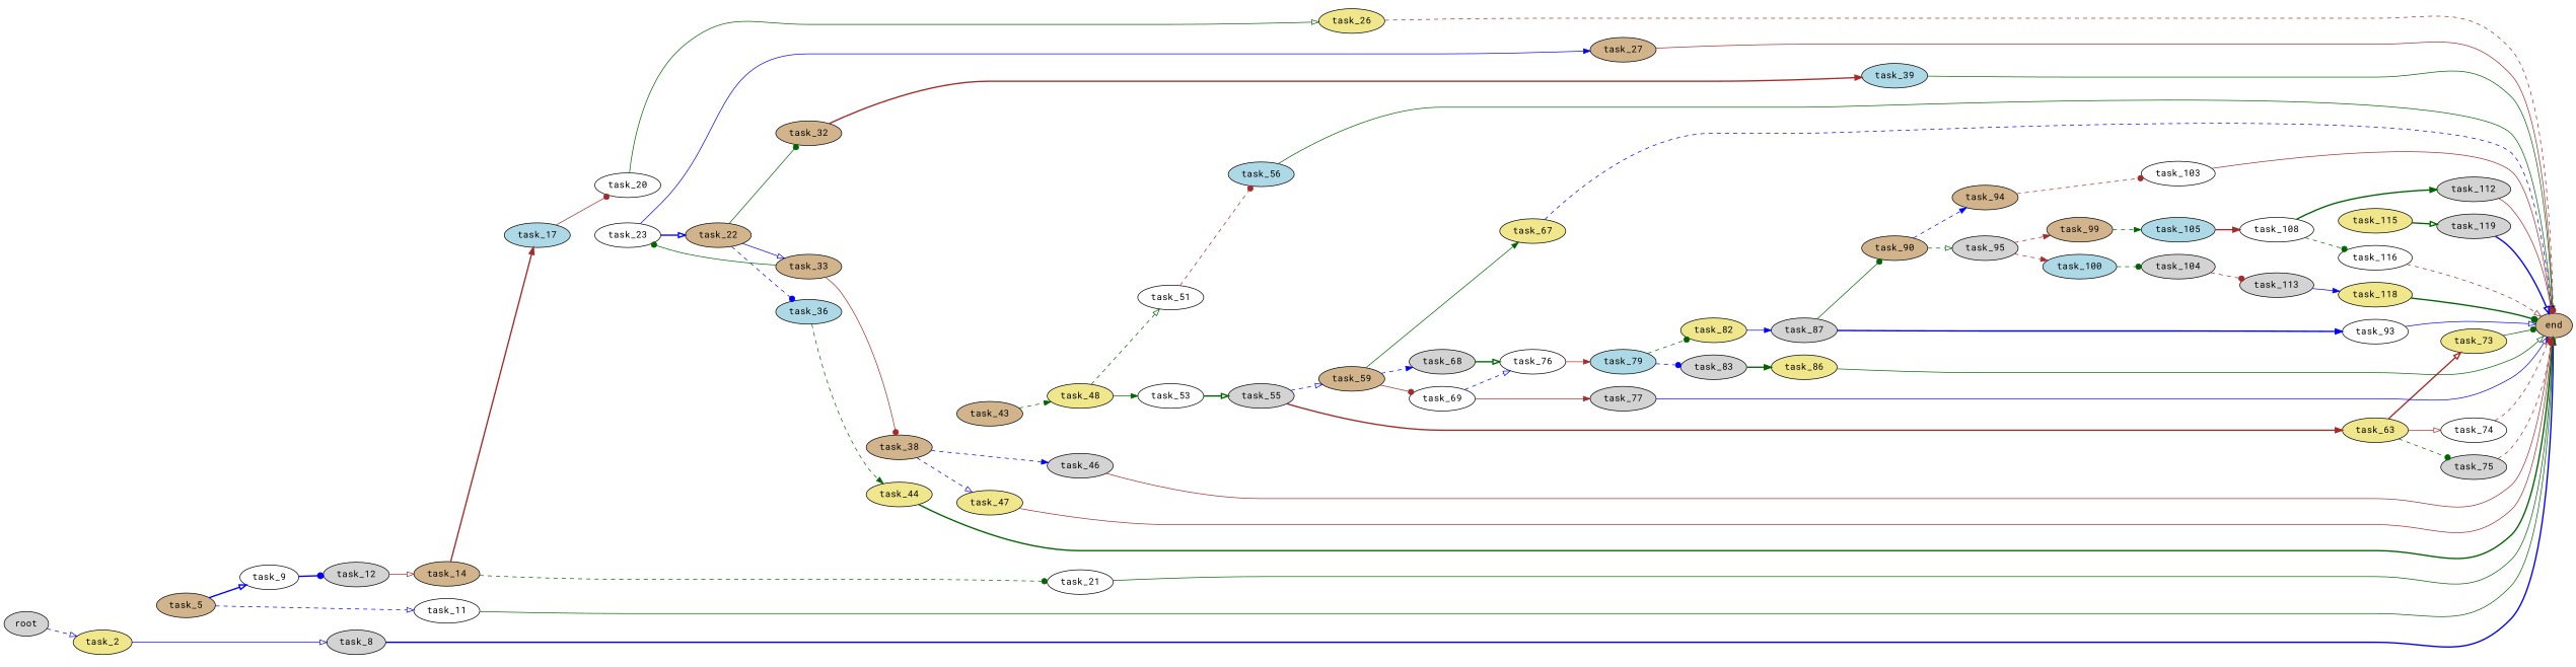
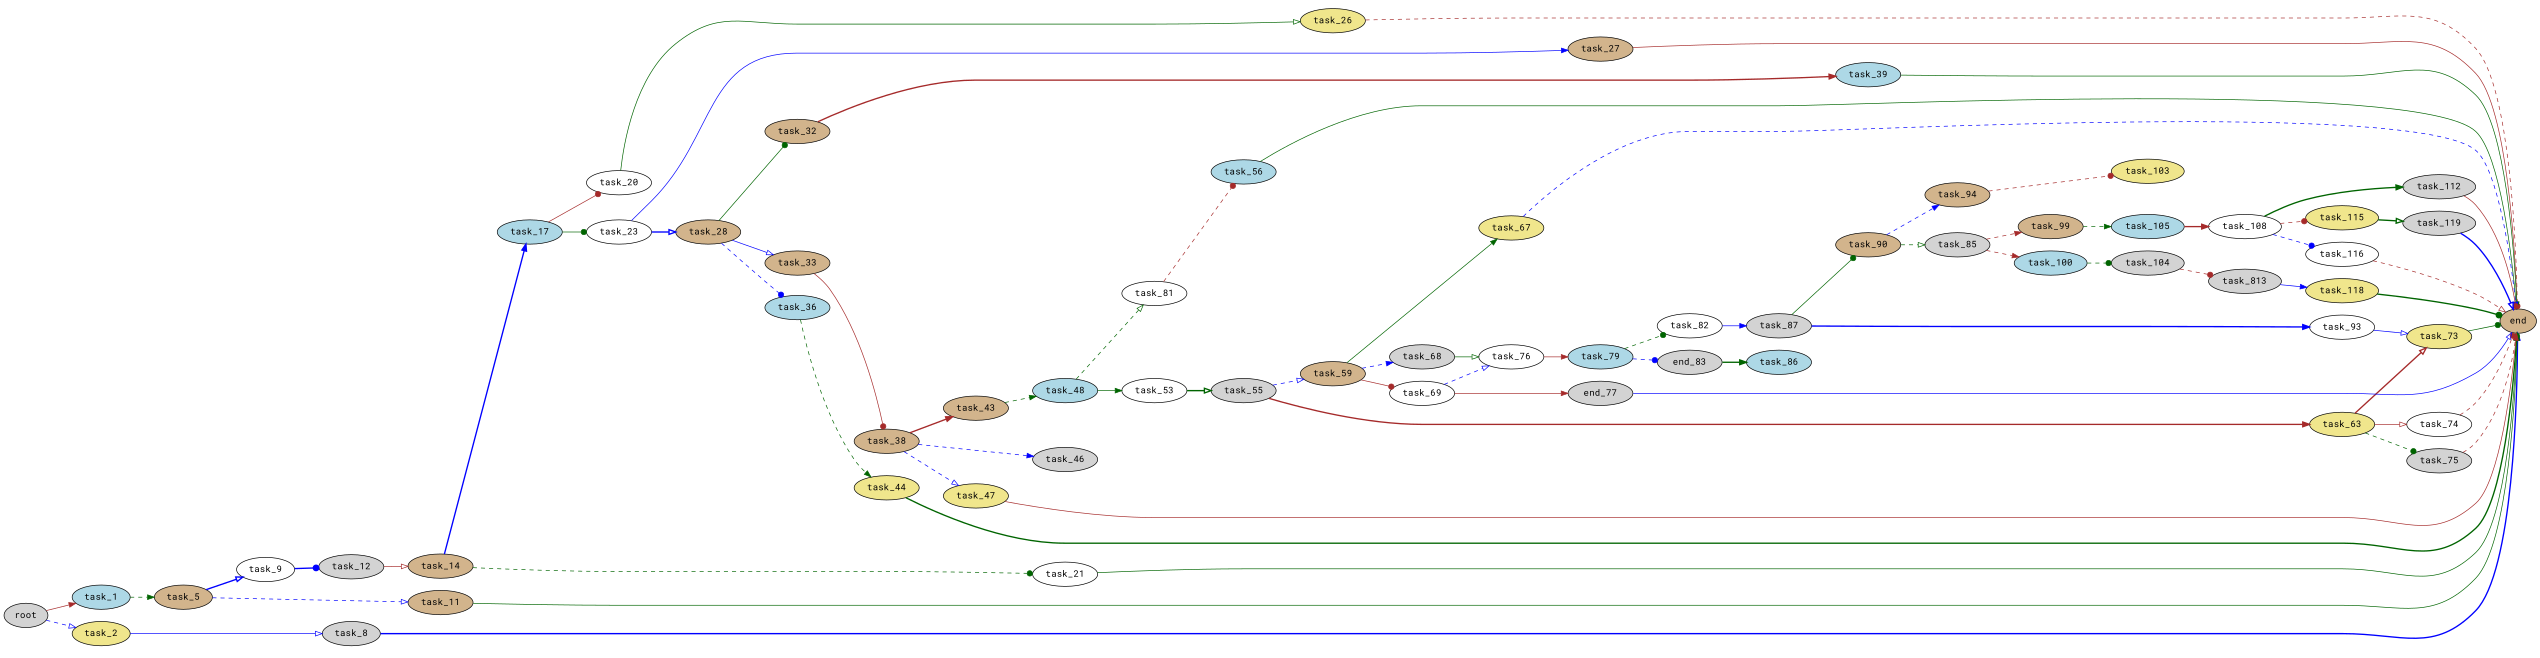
  digraph {
    fontname="Roboto Mono"
    rankdir=LR
    node [fillcolor=lightgrey fontname="Roboto Mono" style=filled]
    edge [arrowhead=normal color=darkgreen fontname="Roboto Mono" style=solid]
+   task_1 [fillcolor=lightblue]
    root
    task_2 [fillcolor=khaki]
    task_5 [fillcolor=tan]
    task_8
    task_9 [fillcolor=white]
-   task_11 [fillcolor=white]
+   task_11 [fillcolor=tan]
    end [fillcolor=tan]
    task_12
    task_14 [fillcolor=tan]
    task_17 [fillcolor=lightblue]
    task_21 [fillcolor=white]
    task_20 [fillcolor=white]
    task_23 [fillcolor=white]
    task_26 [fillcolor=khaki]
    task_27 [fillcolor=tan]
-   task_28 [fillcolor=tan label=task_22]
+   task_28 [fillcolor=tan]
    task_32 [fillcolor=tan]
    task_33 [fillcolor=tan]
    task_36 [fillcolor=lightblue]
    task_39 [fillcolor=lightblue]
    task_38 [fillcolor=tan]
    task_44 [fillcolor=khaki]
    task_43 [fillcolor=tan]
    task_46
    task_47 [fillcolor=khaki]
-   task_48 [fillcolor=khaki]
-   task_51 [fillcolor=white]
+   task_48 [fillcolor=lightblue]
+   task_51 [fillcolor=white label=task_81]
    task_53 [fillcolor=white]
    task_56 [fillcolor=lightblue]
    task_55
    task_59 [fillcolor=tan]
    task_63 [fillcolor=khaki]
    task_67 [fillcolor=khaki]
    task_68
    task_69 [fillcolor=white]
    task_73 [fillcolor=khaki]
    task_74 [fillcolor=white]
    task_75
    task_76 [fillcolor=white]
-   task_77
+   task_77 [label=end_77]
    task_79 [fillcolor=lightblue]
-   task_82 [fillcolor=khaki]
-   task_83
+   task_82 [fillcolor=white]
+   task_83 [label=end_83]
    task_87
-   task_86 [fillcolor=khaki]
+   task_86 [fillcolor=lightblue]
    task_90 [fillcolor=tan]
    task_93 [fillcolor=white]
    task_94 [fillcolor=tan]
-   task_95
-   task_103 [fillcolor=white]
+   task_95 [label=task_85]
+   task_103 [fillcolor=khaki]
    task_99 [fillcolor=tan]
    task_100 [fillcolor=lightblue]
    task_105 [fillcolor=lightblue]
    task_104
    task_108 [fillcolor=white]
-   task_113
+   task_113 [label=task_813]
    task_118 [fillcolor=khaki]
    task_112
    task_115 [fillcolor=khaki]
    task_116 [fillcolor=white]
    task_119
+   task_1 -> task_5 [style=dashed]
+   root -> task_1 [color=brown]
    root -> task_2 [arrowhead=onormal color=blue style=dashed]
    task_2 -> task_8 [arrowhead=onormal color=blue]
    task_5 -> task_9 [arrowhead=onormal color=blue style=bold]
    task_5 -> task_11 [arrowhead=onormal color=blue style=dashed]
    task_8 -> end [arrowhead=onormal color=blue style=bold]
    task_9 -> task_12 [arrowhead=dot color=blue style=bold]
    task_11 -> end
    task_12 -> task_14 [arrowhead=onormal color=brown]
-   task_14 -> task_17 [color=brown style=bold]
+   task_14 -> task_17 [color=blue style=bold]
    task_14 -> task_21 [arrowhead=dot style=dashed]
    task_17 -> task_20 [arrowhead=dot color=brown]
-   task_33 -> task_23 [arrowhead=dot]
+   task_17 -> task_23 [arrowhead=dot]
    task_21 -> end [arrowhead=dot]
    task_20 -> task_26 [arrowhead=onormal]
    task_23 -> task_27 [color=blue]
    task_23 -> task_28 [arrowhead=onormal color=blue style=bold]
    task_26 -> end [arrowhead=dot color=brown style=dashed]
    task_27 -> end [arrowhead=dot color=brown]
    task_28 -> task_32 [arrowhead=dot]
    task_28 -> task_33 [arrowhead=onormal color=blue]
    task_28 -> task_36 [arrowhead=dot color=blue style=dashed]
    task_32 -> task_39 [color=brown style=bold]
    task_33 -> task_38 [arrowhead=dot color=brown]
    task_36 -> task_44 [style=dashed]
    task_39 -> end
+   task_38 -> task_43 [color=brown style=bold]
    task_38 -> task_46 [color=blue style=dashed]
    task_38 -> task_47 [arrowhead=onormal color=blue style=dashed]
    task_44 -> end [arrowhead=onormal style=bold]
    task_43 -> task_48 [style=dashed]
-   task_46 -> end [color=brown]
    task_47 -> end [color=brown]
    task_48 -> task_51 [arrowhead=onormal style=dashed]
    task_48 -> task_53
    task_51 -> task_56 [arrowhead=dot color=brown style=dashed]
    task_53 -> task_55 [arrowhead=onormal style=bold]
    task_56 -> end [arrowhead=onormal]
    task_55 -> task_59 [arrowhead=onormal color=blue style=dashed]
    task_55 -> task_63 [color=brown style=bold]
    task_59 -> task_67
    task_59 -> task_68 [color=blue style=dashed]
    task_59 -> task_69 [arrowhead=dot color=brown]
    task_63 -> task_73 [arrowhead=onormal color=brown style=bold]
    task_63 -> task_74 [arrowhead=onormal color=brown]
    task_63 -> task_75 [arrowhead=dot style=dashed]
    task_67 -> end [color=blue style=dashed]
-   task_68 -> task_76 [arrowhead=onormal style=bold]
+   task_68 -> task_76 [arrowhead=onormal]
    task_69 -> task_76 [arrowhead=onormal color=blue style=dashed]
    task_69 -> task_77 [color=brown]
    task_73 -> end [arrowhead=dot]
    task_74 -> end [arrowhead=dot color=brown style=dashed]
    task_75 -> end [arrowhead=onormal color=brown style=dashed]
    task_76 -> task_79 [color=brown]
    task_77 -> end [arrowhead=onormal color=blue]
    task_79 -> task_82 [arrowhead=dot style=dashed]
    task_79 -> task_83 [arrowhead=dot color=blue style=dashed]
    task_82 -> task_87 [color=blue]
    task_83 -> task_86 [style=bold]
    task_87 -> task_90 [arrowhead=dot]
    task_87 -> task_93 [color=blue style=bold]
-   task_86 -> end [arrowhead=onormal]
    task_90 -> task_94 [color=blue style=dashed]
    task_90 -> task_95 [arrowhead=onormal style=dashed]
-   task_93 -> end [arrowhead=onormal color=blue]
+   task_93 -> task_73 [arrowhead=onormal color=blue]
    task_94 -> task_103 [arrowhead=dot color=brown style=dashed]
    task_95 -> task_99 [color=brown style=dashed]
    task_95 -> task_100 [color=brown style=dashed]
-   task_103 -> end [arrowhead=dot color=brown]
    task_99 -> task_105 [style=dashed]
    task_100 -> task_104 [arrowhead=dot style=dashed]
    task_105 -> task_108 [color=brown style=bold]
    task_104 -> task_113 [arrowhead=dot color=brown style=dashed]
    task_108 -> task_112 [style=bold]
-   task_108 -> task_116 [arrowhead=dot style=dashed]
+   task_108 -> task_115 [arrowhead=dot color=brown style=dashed]
+   task_108 -> task_116 [arrowhead=dot color=blue style=dashed]
    task_113 -> task_118 [color=blue]
    task_118 -> end [arrowhead=dot style=bold]
    task_112 -> end [arrowhead=dot color=brown]
    task_115 -> task_119 [arrowhead=onormal style=bold]
    task_116 -> end [arrowhead=onormal color=brown style=dashed]
    task_119 -> end [arrowhead=onormal color=blue style=bold]
  }
